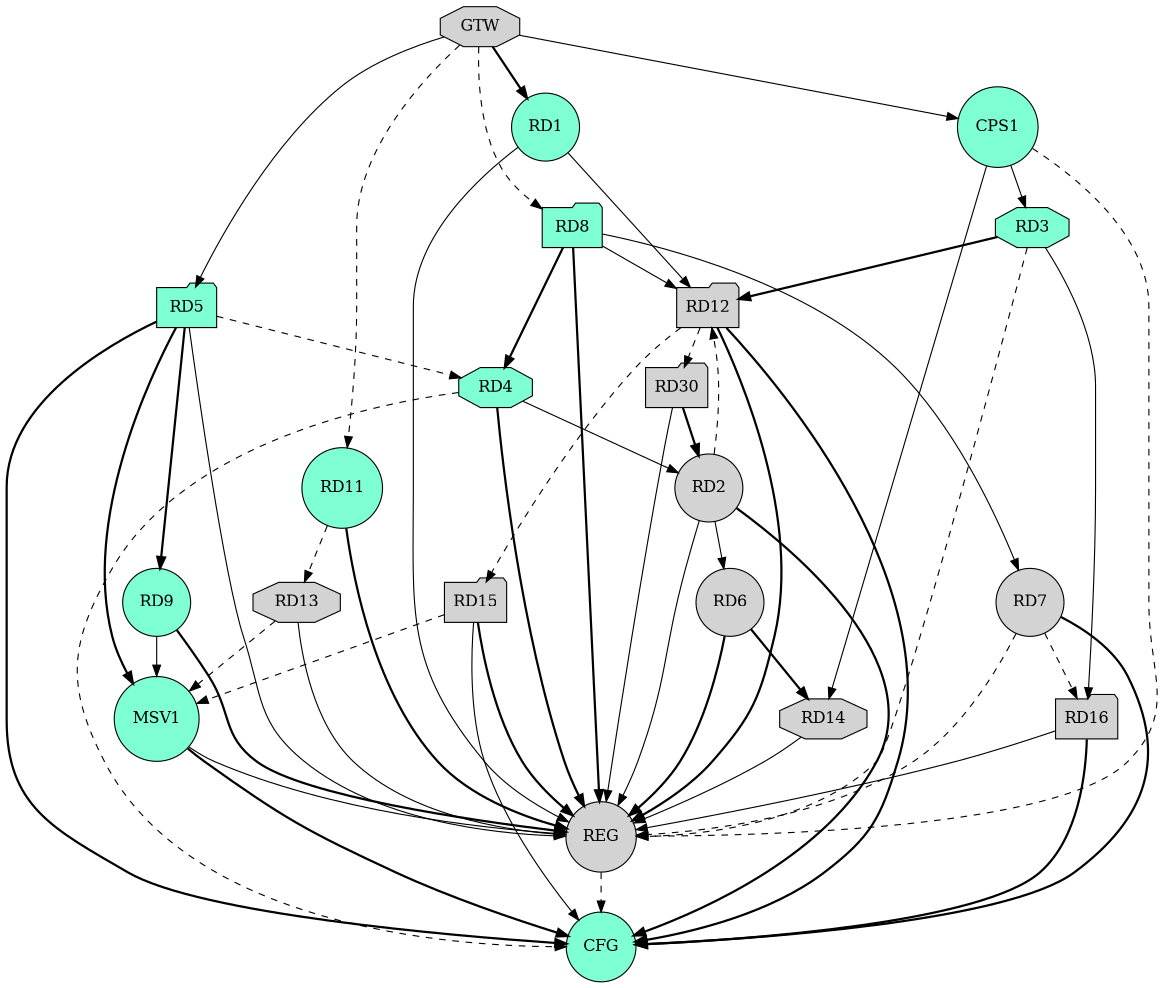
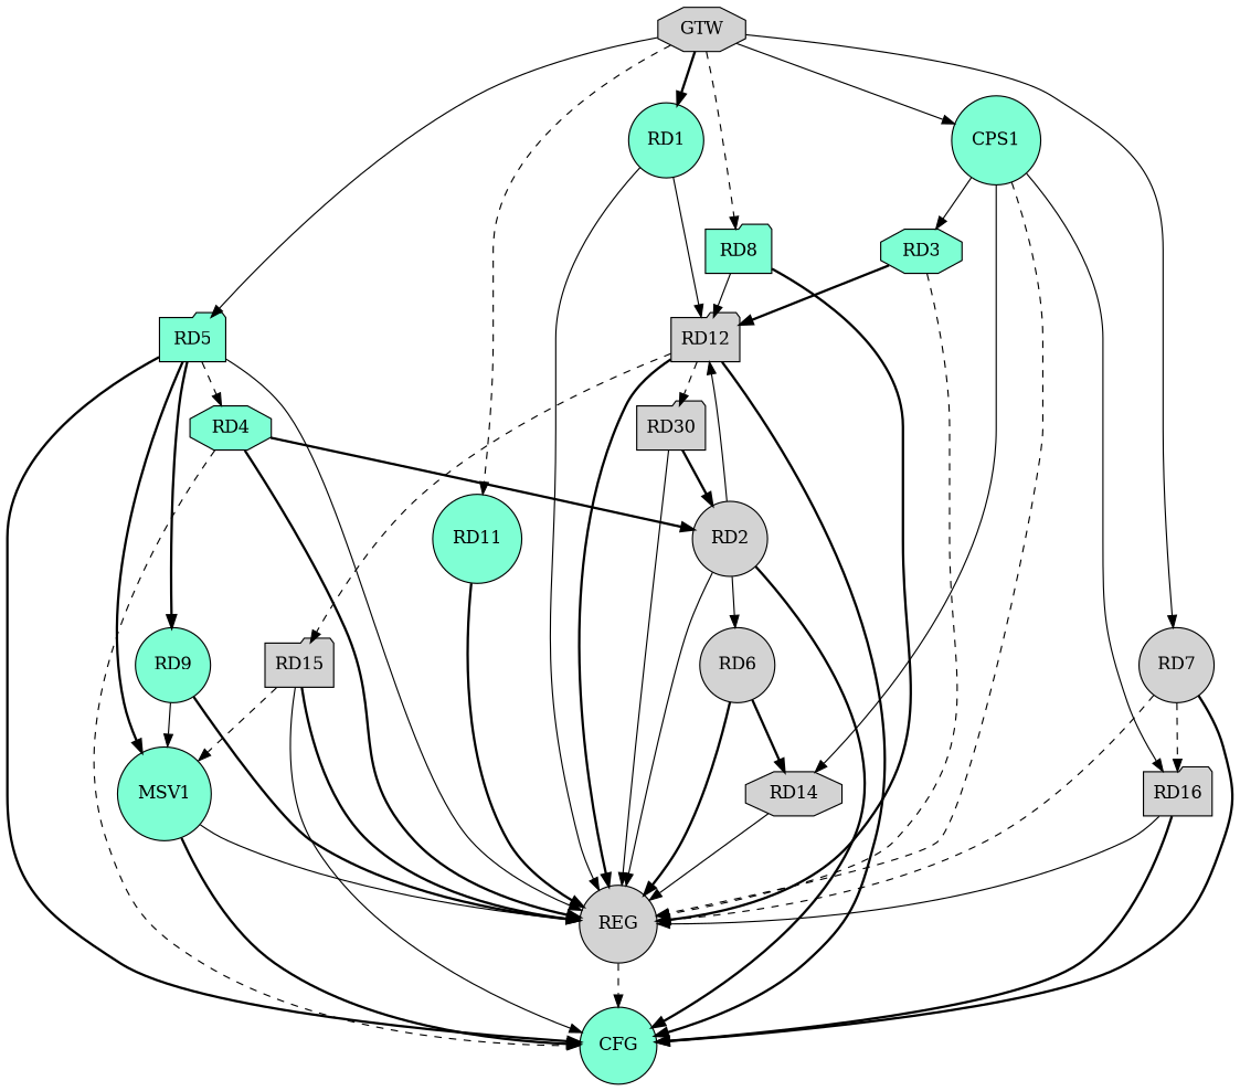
  strict digraph {
    node [fillcolor=lightgrey shape=circle style=filled]
    edge [style=solid]
    n1 [fillcolor=aquamarine label=RD1]
    n2 [label=RD12 shape=folder]
    n3 [label=REG]
    n4 [fillcolor=aquamarine label=CFG]
    n5 [label=RD30 shape=folder]
    n6 [label=RD15 shape=folder]
    n7 [label=RD2]
    n8 [label=RD6]
    n9 [label=RD14 shape=octagon]
    n10 [fillcolor=aquamarine label=RD3 shape=octagon]
    n11 [fillcolor=aquamarine label=RD4 shape=octagon]
    n12 [fillcolor=aquamarine label=RD5 shape=folder]
    n13 [fillcolor=aquamarine label=RD9]
    n14 [fillcolor=aquamarine label=MSV1]
    n15 [label=RD7]
    n16 [label=RD16 shape=folder]
    n17 [fillcolor=aquamarine label=RD8 shape=folder]
    n18 [fillcolor=aquamarine label=RD11]
-   n19 [label=RD13 shape=octagon]
    n20 [fillcolor=aquamarine label=CPS1]
    n21 [label=GTW shape=octagon]
    n1 -> n2
    n1 -> n3
    n2 -> n3 [style=bold]
    n2 -> n4 [style=bold]
    n2 -> n5 [style=dashed]
    n2 -> n6 [style=dashed]
    n3 -> n4 [style=dashed]
    n5 -> n3
    n5 -> n7 [style=bold]
    n6 -> n3 [style=bold]
    n6 -> n4
    n6 -> n14 [style=dashed]
-   n7 -> n2 [style=dashed]
+   n7 -> n2
    n7 -> n3
    n7 -> n4 [style=bold]
    n7 -> n8
    n8 -> n3 [style=bold]
    n8 -> n9 [style=bold]
    n9 -> n3
    n10 -> n2 [style=bold]
    n10 -> n3 [style=dashed]
    n11 -> n3 [style=bold]
    n11 -> n4 [style=dashed]
-   n11 -> n7
+   n11 -> n7 [style=bold]
    n12 -> n3
    n12 -> n4 [style=bold]
    n12 -> n11 [style=dashed]
    n12 -> n13 [style=bold]
    n12 -> n14 [style=bold]
    n13 -> n3 [style=bold]
    n13 -> n14
    n14 -> n3
    n14 -> n4 [style=bold]
    n15 -> n3 [style=dashed]
    n15 -> n4 [style=bold]
    n15 -> n16 [style=dashed]
    n16 -> n3
    n16 -> n4 [style=bold]
    n17 -> n2
    n17 -> n3 [style=bold]
-   n17 -> n11 [style=bold]
    n18 -> n3 [style=bold]
-   n18 -> n19 [style=dashed]
-   n19 -> n3
-   n19 -> n14 [style=dashed]
    n20 -> n3 [style=dashed]
    n20 -> n9
    n20 -> n10
-   n10 -> n16
+   n20 -> n16
    n21 -> n1 [style=bold]
    n21 -> n12
-   n17 -> n15
+   n21 -> n15
    n21 -> n17 [style=dashed]
    n21 -> n18 [style=dashed]
    n21 -> n20
  }
